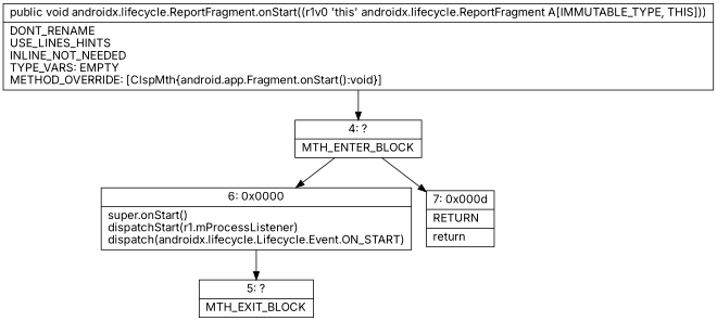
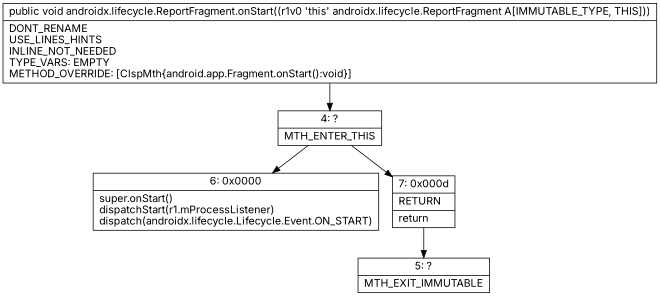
  digraph {
    fontname=Inter
    node [fontname=Inter shape=record]
    edge [fontname=Inter]
-   n1 [label="{4\:\ ?|MTH_ENTER_BLOCK\l}"]
+   n1 [label="{4\:\ ?|MTH_ENTER_THIS\l}"]
    n2 [label="{6\:\ 0x0000|super.onStart()\ldispatchStart(r1.mProcessListener)\ldispatch(androidx.lifecycle.Lifecycle.Event.ON_START)\l}"]
    n3 [label="{7\:\ 0x000d|RETURN\l|return\l}"]
-   n4 [label="{5\:\ ?|MTH_EXIT_BLOCK\l}"]
+   n4 [label="{5\:\ ?|MTH_EXIT_IMMUTABLE\l}"]
    n5 [label="{public void androidx.lifecycle.ReportFragment.onStart((r1v0 'this' androidx.lifecycle.ReportFragment A[IMMUTABLE_TYPE, THIS]))  | DONT_RENAME\lUSE_LINES_HINTS\lINLINE_NOT_NEEDED\lTYPE_VARS: EMPTY\lMETHOD_OVERRIDE: [ClspMth\{android.app.Fragment.onStart():void\}]\l}"]
    n1 -> n2
    n1 -> n3
-   n2 -> n4
+   n3 -> n4
    n5 -> n1
  }
